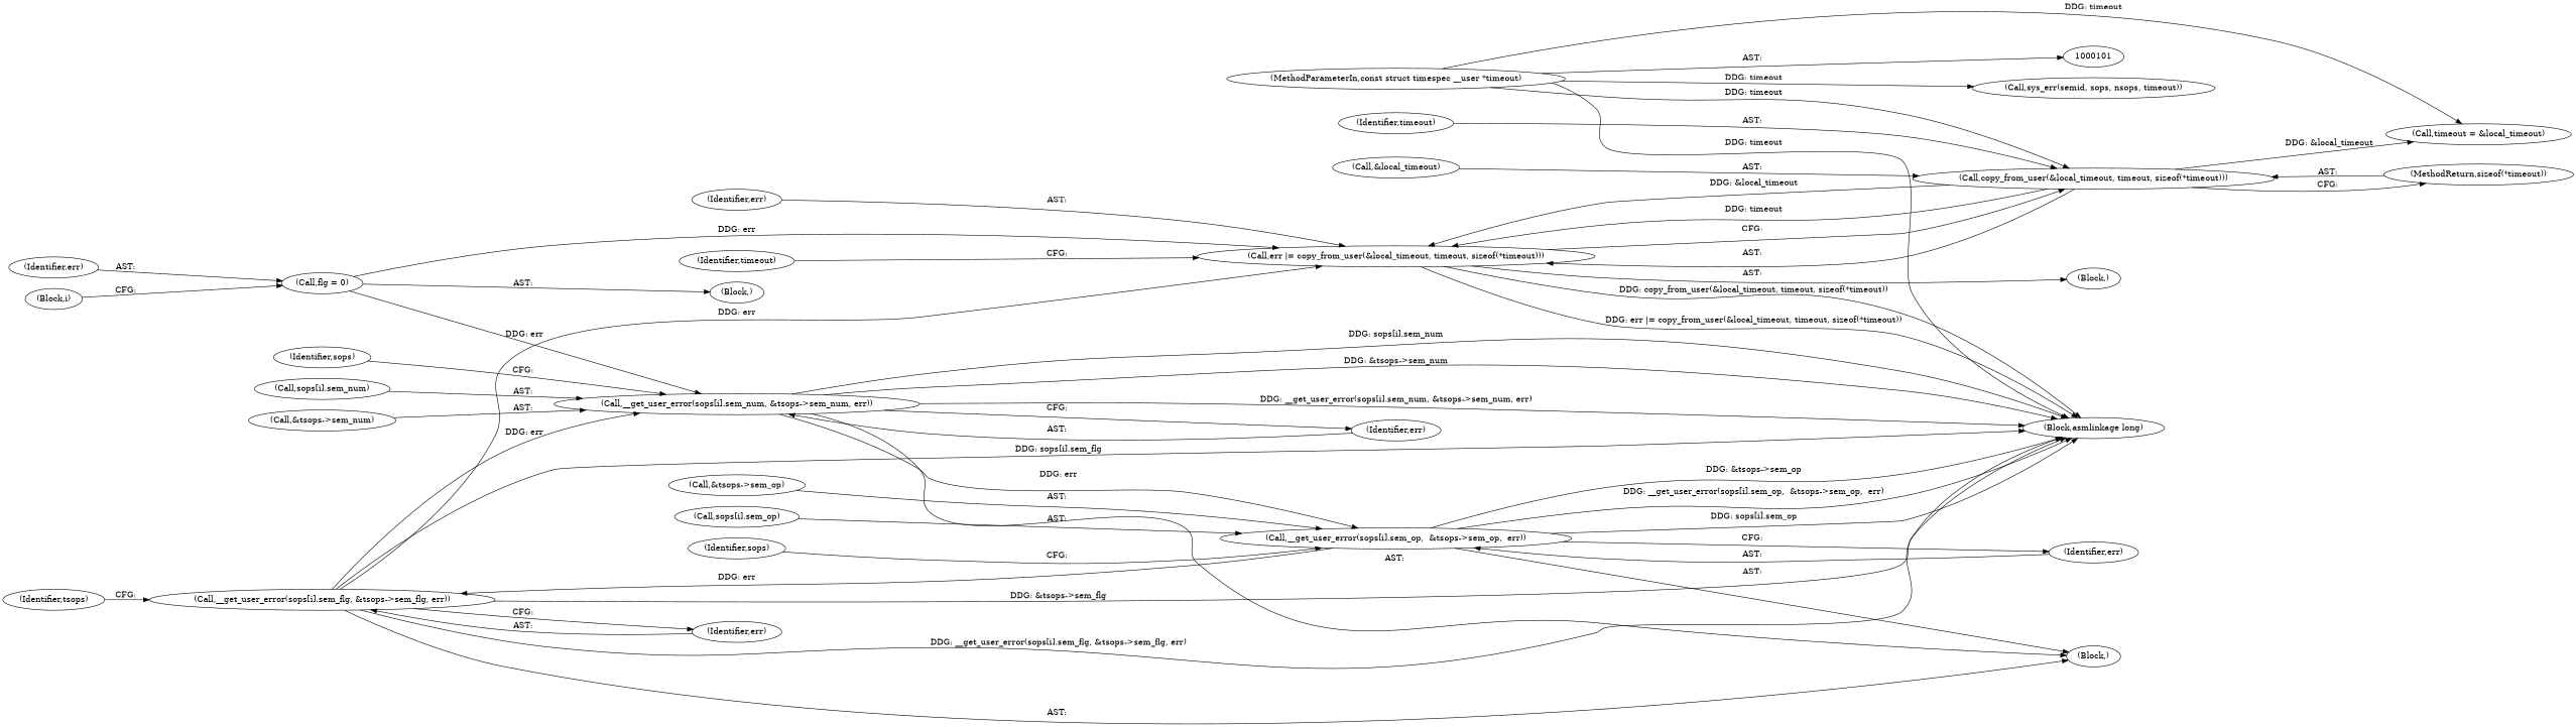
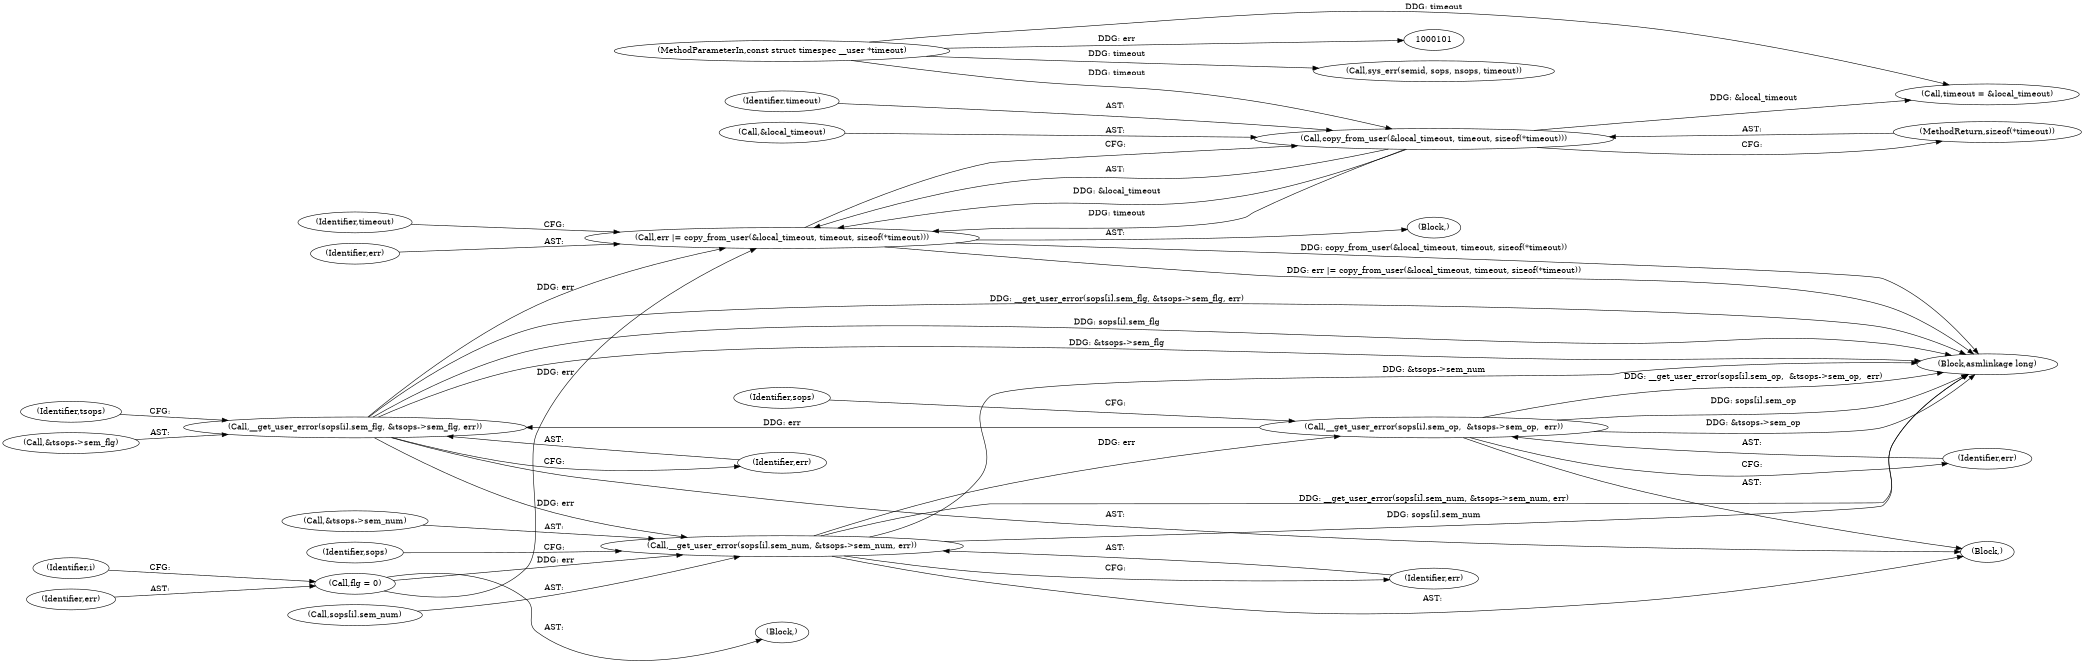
  digraph {
    rankdir=LR
    n1 [label="(Call,err |= copy_from_user(&local_timeout, timeout, sizeof(*timeout)))"]
    n2 [label="(Call,copy_from_user(&local_timeout, timeout, sizeof(*timeout)))"]
    n3 [label="(Block,asmlinkage long)"]
    n4 [label="(Block,)"]
    n5 [label="(Call,timeout = &local_timeout)"]
    n6 [label="(MethodReturn,sizeof(*timeout))"]
    n7 [label="(Call,__get_user_error(sops[i].sem_flg, &tsops->sem_flg, err))"]
    n8 [label="(Call,__get_user_error(sops[i].sem_num, &tsops->sem_num, err))"]
    n9 [label="(Block,)"]
    n10 [label="(Identifier,err)"]
    n11 [label="(Call,__get_user_error(sops[i].sem_op,  &tsops->sem_op,  err))"]
    n12 [label="(Identifier,err)"]
    n13 [label="(Identifier,err)"]
    n14 [label="(Call,flg = 0)"]
    n15 [label="(Block,)"]
    n16 [label="(MethodParameterIn,const struct timespec __user *timeout)"]
    n17 [label="(Call,sys_err(semid, sops, nsops, timeout))"]
    1000101
    n19 [label="(Identifier,timeout)"]
-   n20 [label="(Block,i)"]
-   n21 [label="(Call,&tsops->sem_op)"]
+   n20 [label="(Identifier,i)"]
    n22 [label="(Identifier,tsops)"]
    n23 [label="(Identifier,timeout)"]
+   n24 [label="(Call,&tsops->sem_flg)"]
    n25 [label="(Call,sops[i].sem_num)"]
    n26 [label="(Call,&tsops->sem_num)"]
    n27 [label="(Call,&local_timeout)"]
-   n28 [label="(Call,sops[i].sem_op)"]
    n29 [label="(Identifier,err)"]
    n30 [label="(Identifier,err)"]
    n31 [label="(Identifier,sops)"]
    n32 [label="(Identifier,sops)"]
    n1 -> n2 [label="CFG: "]
    n1 -> n3 [label="DDG: copy_from_user(&local_timeout, timeout, sizeof(*timeout))"]
    n1 -> n3 [label="DDG: err |= copy_from_user(&local_timeout, timeout, sizeof(*timeout))"]
    n1 -> n4 [label="AST: "]
    n2 -> n1 [label="AST: "]
    n2 -> n1 [label="DDG: &local_timeout"]
    n2 -> n1 [label="DDG: timeout"]
    n2 -> n5 [label="DDG: &local_timeout"]
    n2 -> n6 [label="CFG: "]
    n6 -> n2 [label="AST: "]
    n7 -> n1 [label="DDG: err"]
    n7 -> n3 [label="DDG: __get_user_error(sops[i].sem_flg, &tsops->sem_flg, err)"]
    n7 -> n3 [label="DDG: sops[i].sem_flg"]
    n7 -> n3 [label="DDG: &tsops->sem_flg"]
    n7 -> n8 [label="DDG: err"]
    n7 -> n9 [label="AST: "]
    n7 -> n10 [label="CFG: "]
    n8 -> n3 [label="DDG: &tsops->sem_num"]
    n8 -> n3 [label="DDG: __get_user_error(sops[i].sem_num, &tsops->sem_num, err)"]
    n8 -> n3 [label="DDG: sops[i].sem_num"]
    n8 -> n9 [label="AST: "]
    n8 -> n11 [label="DDG: err"]
    n8 -> n12 [label="CFG: "]
    n10 -> n7 [label="AST: "]
    n11 -> n3 [label="DDG: __get_user_error(sops[i].sem_op,  &tsops->sem_op,  err)"]
    n11 -> n3 [label="DDG: sops[i].sem_op"]
    n11 -> n3 [label="DDG: &tsops->sem_op"]
    n11 -> n7 [label="DDG: err"]
    n11 -> n9 [label="AST: "]
    n11 -> n13 [label="CFG: "]
    n12 -> n8 [label="AST: "]
    n13 -> n11 [label="AST: "]
    n14 -> n1 [label="DDG: err"]
    n14 -> n8 [label="DDG: err"]
    n14 -> n15 [label="AST: "]
    n16 -> n2 [label="DDG: timeout"]
-   n16 -> n3 [label="DDG: timeout"]
    n16 -> n5 [label="DDG: timeout"]
    n16 -> n17 [label="DDG: timeout"]
-   n16 -> 1000101 [label="AST: "]
+   n16 -> 1000101 [label="DDG: err"]
    n19 -> n2 [label="AST: "]
    n20 -> n14 [label="CFG: "]
-   n21 -> n11 [label="AST: "]
    n22 -> n7 [label="CFG: "]
    n23 -> n1 [label="CFG: "]
+   n24 -> n7 [label="AST: "]
    n25 -> n8 [label="AST: "]
    n26 -> n8 [label="AST: "]
    n27 -> n2 [label="AST: "]
-   n28 -> n11 [label="AST: "]
    n29 -> n1 [label="AST: "]
    n30 -> n14 [label="AST: "]
    n31 -> n11 [label="CFG: "]
    n32 -> n8 [label="CFG: "]
  }
